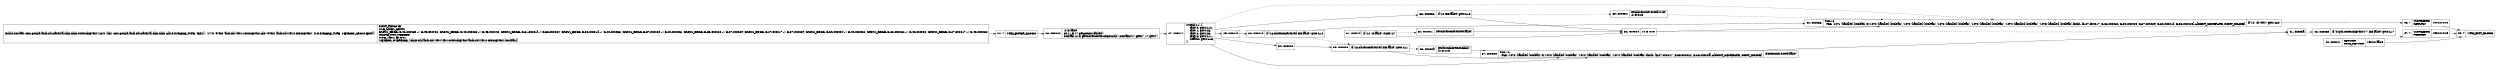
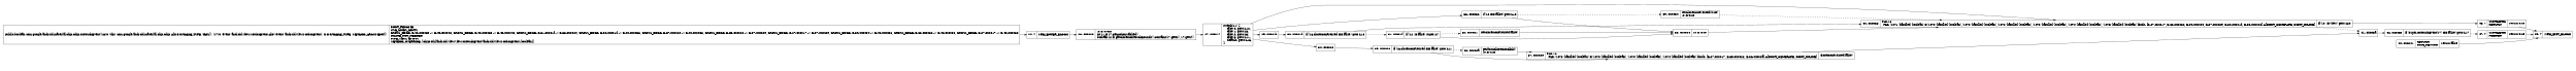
  digraph {
    rankdir=LR
    node [shape=record]
    n1 [label="{24\:\ ?|MTH_ENTER_BLOCK\l}"]
-   n2 [label="{26\:\ 0x0000|r0 = false\lint r1 = r7.getActionMasked()\lboolean r2 = getCloseIconTouchBounds().contains(r7.getX(), r7.getY())\l}"]
+   n2 [label="{26\:\ 0x0000|r0 = event\lint r1 = r7.getActionMasked()\lboolean r2 = getCloseIconTouchBounds().contains(r7.getX(), r7.getY())\l}"]
    n3 [label="{27\:\ 0x0017|switch(r1) \{\l    case 0: goto L12;\l    case 1: goto L8;\l    case 2: goto L3;\l    case 3: goto L11;\l    default: goto L16;\l\}\l}"]
    n4 [label="{29\:\ 0x001b}"]
    n5 [label="{34\:\ 0x0026}"]
    n6 [label="{37\:\ 0x002e|PHI: r0 \l  PHI: (r0v3 'handled' boolean) = (r0v0 'handled' boolean), (r0v0 'handled' boolean), (r0v4 'handled' boolean) binds: [B:27:0x0017, B:35:0x0028, B:36:0x002a] A[DONT_GENERATE, DONT_INLINE]\l|closeIconPressed(false)\l}"]
    n7 [label="{38\:\ 0x0032|if (r2 == false) goto L13\l}"]
    n8 [label="{40\:\ 0x0038|PHI: r0 \l  PHI: (r0v1 'handled' boolean) = (r0v0 'handled' boolean), (r0v0 'handled' boolean), (r0v2 'handled' boolean), (r0v3 'handled' boolean), (r0v0 'handled' boolean), (r0v5 'handled' boolean) binds: [B:27:0x0017, B:38:0x0032, B:39:0x0034, B:37:0x002e, B:30:0x001d, B:33:0x0024] A[DONT_GENERATE, DONT_INLINE]\l|if (r0 != view) goto L20\l}"]
    n9 [label="{30\:\ 0x001d|if (r6.closeIconPressed == false) goto L14\l}"]
    n10 [label="{35\:\ 0x0028|if (r6.closeIconPressed == false) goto L11\l}"]
    n11 [label="{41\:\ 0x003a}"]
    n12 [label="{33\:\ 0x0024|r0 = true\l}"]
    n13 [label="{39\:\ 0x0034|setCloseIconPressed(true)\lr0 = true\l}"]
    n14 [label="{46\:\ ?|SYNTHETIC\lRETURN\l|return true\l}"]
    n15 [label="{31\:\ 0x001f|if (r2 != false) super L7\l}"]
    n16 [label="{32\:\ 0x0021|setCloseIconPressed(false)\l}"]
    n17 [label="{36\:\ 0x002a|performCloseIconClick()\lr0 = true\l}"]
    n18 [label="{42\:\ 0x003e|if (super.onTouchEvent(r7) == false) goto L17\l}"]
    n19 [label="{25\:\ ?|MTH_EXIT_BLOCK\l}"]
    n20 [label="{47\:\ ?|SYNTHETIC\lNEEDED\l|return true\l}"]
    n21 [label="{44\:\ 0x0041|RETURN\lORIG_RETURN\l|return false\l}"]
    n22 [label="{public boolean com.google.android.material.chip.Chip.onTouchEvent((r6v0 'this' com.google.android.material.chip.Chip A[IMMUTABLE_TYPE, THIS]), (r7v0 'event' android.view.MotionEvent A[D('event' android.view.MotionEvent), IMMUTABLE_TYPE, METHOD_ARGUMENT]))  | DONT_RENAME\lUSE_LINES_HINTS\lCROSS_EDGE: B:42:0x003e \-\> B:45:0x0042, CROSS_EDGE: B:40:0x0038 \-\> B:45:0x0042, CROSS_EDGE: B:31:0x001f \-\> B:33:0x0024, CROSS_EDGE: B:30:0x001d \-\> B:40:0x0038, CROSS_EDGE: B:37:0x002e \-\> B:40:0x0038, CROSS_EDGE: B:35:0x0028 \-\> B:37:0x002e, CROSS_EDGE: B:27:0x0017 \-\> B:37:0x002e, CROSS_EDGE: B:39:0x0034 \-\> B:40:0x0038, CROSS_EDGE: B:38:0x0032 \-\> B:40:0x0038, CROSS_EDGE: B:27:0x0017 \-\> B:40:0x0038\lINLINE_NOT_NEEDED\lTYPE_VARS: EMPTY\lMETHOD_OVERRIDE: [ClspMth\{android.view.View.onTouchEvent(android.view.MotionEvent):boolean\}]\l}"]
    n1 -> n2
    n2 -> n3
    n3 -> n4
    n3 -> n5
-   n3 -> n6
    n3 -> n7
-   n3 -> n8 [style=dashed]
+   n3 -> n8
    n4 -> n9
    n5 -> n10
    n6 -> n11
    n7 -> n12
    n7 -> n13 [style=dashed]
-   n12 -> n11 [style=dashed]
+   n8 -> n11 [style=dashed]
    n8 -> n14
    n9 -> n8
-   n9 -> n10 [style=dashed]
+   n9 -> n15 [style=dashed]
    n10 -> n6
    n10 -> n17 [style=dashed]
    n11 -> n18
    n12 -> n8
    n13 -> n8 [style=dashed]
    n14 -> n19
    n15 -> n12
    n15 -> n16 [style=dashed]
    n16 -> n12
    n17 -> n6
-   n21 -> n20 [style=dashed]
+   n18 -> n20 [style=dashed]
    n20 -> n19
    n21 -> n19
    n22 -> n1
  }
